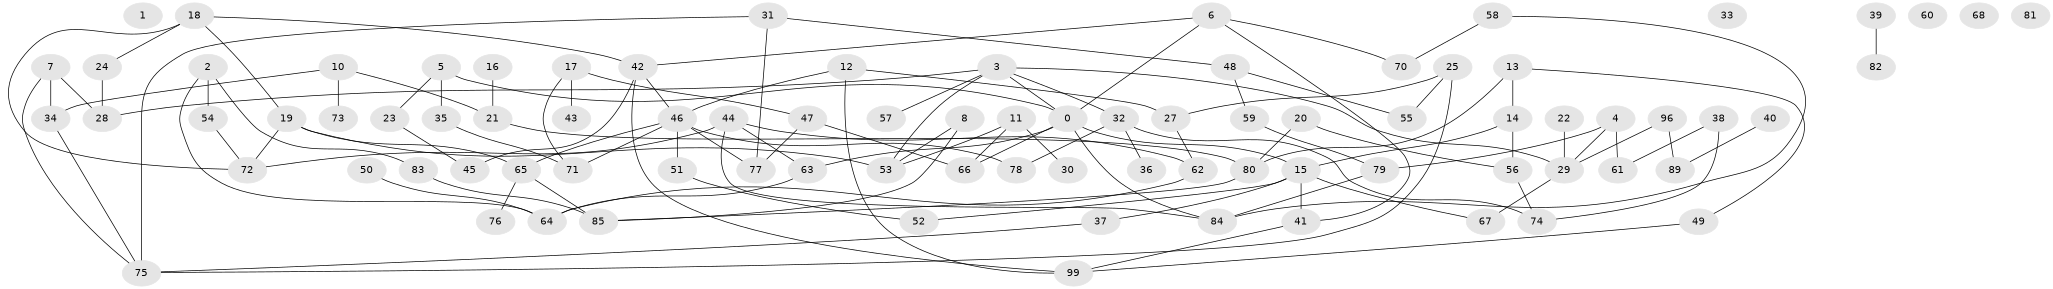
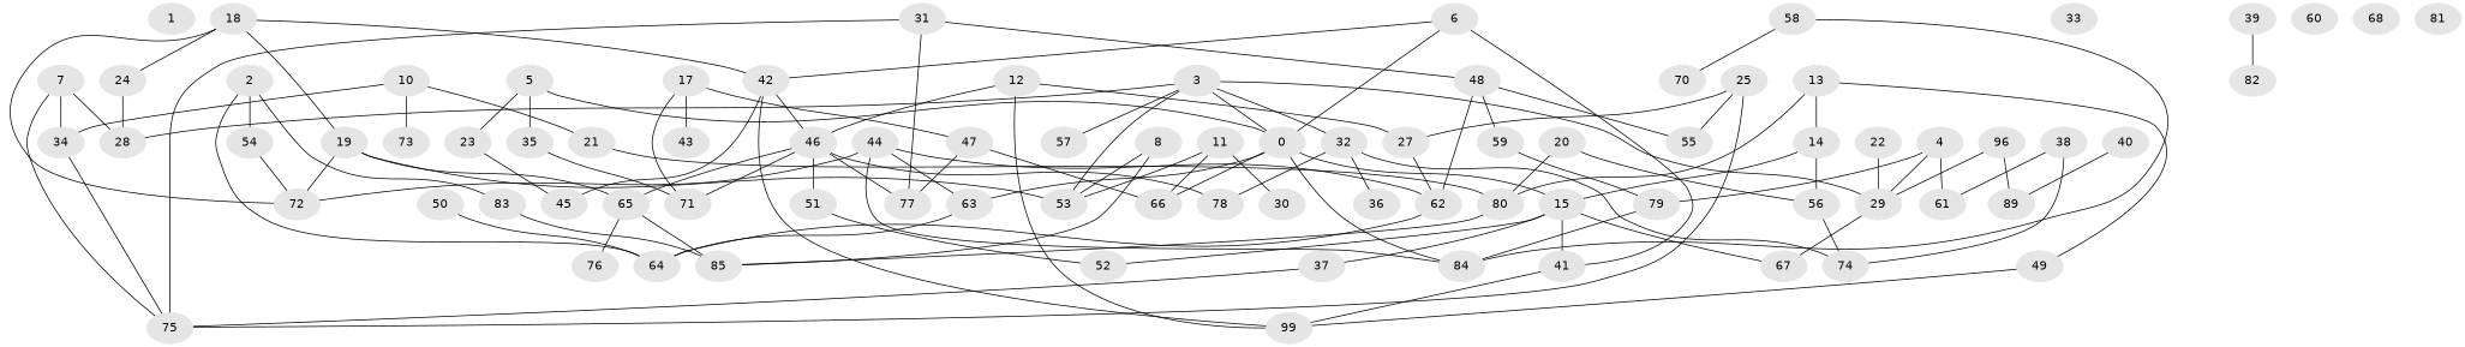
  graph {
    fontname="DejaVu Sans"
    node [color=gray90 fontname="DejaVu Sans" style=filled]
    edge [fontname="DejaVu Sans"]
    1
    2
    54
    64
    83
    72
    85
    n8 [label=0]
    3
    28
    29
    32
    53
    57
    15
    63
    66
    84
    67
    36
    74
    78
    4
    61
    79
    5
    23
    35
    45
    71
    6
    41
    42
    70
    n35 [label=99]
    46
    7
    34
    75
    8
    37
    52
    10
    21
    73
    80
    11
    30
    12
    27
    62
    65
    77
    51
    13
    14
    49
    56
-   16
    17
    43
    47
    18
    19
    24
    76
    20
    22
    25
    55
    n71 [label=96]
    n72 [label=89]
    31
    48
    59
    33
    38
    39
    82
    40
    44
    50
    58
    60
    68
    81
    2 -- 54
    2 -- 64
    2 -- 83
    54 -- 72
    83 -- 85
    n8 -- 15
    n8 -- 63
    n8 -- 66
    n8 -- 84
    3 -- n8
    3 -- 28
    3 -- 29
    3 -- 32
    3 -- 53
    3 -- 57
    29 -- 67
    32 -- 36
    32 -- 74
    32 -- 78
    15 -- 67
    15 -- 41
    15 -- 37
    15 -- 52
    63 -- 64
    4 -- 29
    4 -- 61
    4 -- 79
    79 -- 84
    5 -- n8
    5 -- 23
    5 -- 35
    23 -- 45
    35 -- 71
    6 -- n8
    6 -- 41
    6 -- 42
-   6 -- 70
    41 -- n35
    42 -- 45
    42 -- n35
    42 -- 46
    46 -- 78
    46 -- 71
    46 -- 65
    46 -- 77
    46 -- 51
    7 -- 28
    7 -- 34
    7 -- 75
    34 -- 75
    8 -- 85
    8 -- 53
    37 -- 75
    10 -- 34
    10 -- 21
    10 -- 73
    21 -- 80
    80 -- 85
    11 -- 53
    11 -- 66
    11 -- 30
    12 -- n35
    12 -- 46
    12 -- 27
    27 -- 62
    62 -- 64
    65 -- 85
    65 -- 76
    51 -- 52
    13 -- 80
    13 -- 14
    13 -- 49
    14 -- 15
    14 -- 56
    49 -- n35
    56 -- 74
-   16 -- 21
    17 -- 71
    17 -- 43
    17 -- 47
    47 -- 66
    47 -- 77
    18 -- 72
    18 -- 42
    18 -- 19
    18 -- 24
    19 -- 72
    19 -- 53
    19 -- 65
    24 -- 28
    20 -- 80
    20 -- 56
    22 -- 29
    25 -- 75
    25 -- 27
    25 -- 55
    n71 -- 29
    n71 -- n72
    31 -- 75
    31 -- 77
    31 -- 48
+   48 -- 62
    48 -- 55
    48 -- 59
    59 -- 79
    38 -- 74
    38 -- 61
    39 -- 82
    40 -- n72
    44 -- 72
    44 -- 63
    44 -- 84
    44 -- 62
    50 -- 64
    58 -- 84
    58 -- 70
  }
